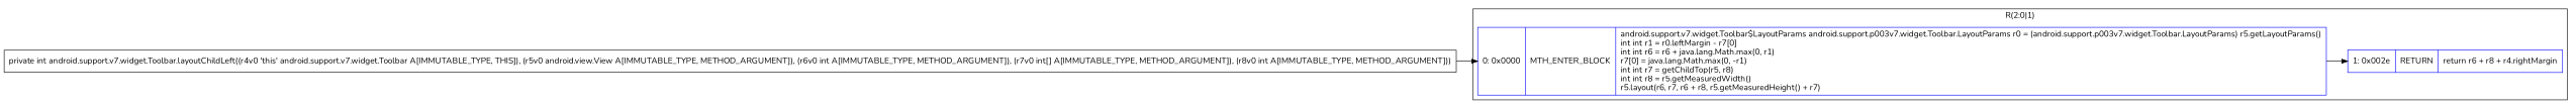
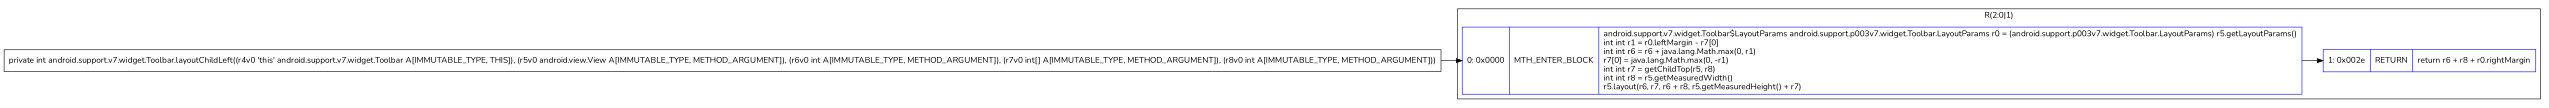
  digraph {
    rankdir=LR
    fontname=Nunito
    node [color=blue shape=record fontname=Nunito]
    edge [fontname=Nunito]
    n1 [label="{0\:\ 0x0000|MTH_ENTER_BLOCK\l|android.support.v7.widget.Toolbar$LayoutParams android.support.p003v7.widget.Toolbar.LayoutParams r0 = (android.support.p003v7.widget.Toolbar.LayoutParams) r5.getLayoutParams()\lint int r1 = r0.leftMargin \- r7[0]\lint int r6 = r6 + java.lang.Math.max(0, r1)\lr7[0] = java.lang.Math.max(0, \-r1)\lint int r7 = getChildTop(r5, r8)\lint int r8 = r5.getMeasuredWidth()\lr5.layout(r6, r7, r6 + r8, r5.getMeasuredHeight() + r7)\l}"]
-   n2 [label="{1\:\ 0x002e|RETURN\l|return r6 + r8 + r4.rightMargin\l}"]
+   n2 [label="{1\:\ 0x002e|RETURN\l|return r6 + r8 + r0.rightMargin\l}"]
    n3 [label="{private int android.support.v7.widget.Toolbar.layoutChildLeft((r4v0 'this' android.support.v7.widget.Toolbar A[IMMUTABLE_TYPE, THIS]), (r5v0 android.view.View A[IMMUTABLE_TYPE, METHOD_ARGUMENT]), (r6v0 int A[IMMUTABLE_TYPE, METHOD_ARGUMENT]), (r7v0 int[] A[IMMUTABLE_TYPE, METHOD_ARGUMENT]), (r8v0 int A[IMMUTABLE_TYPE, METHOD_ARGUMENT])) }" color=""]
    subgraph cluster_1 {
      label="R(2:0|1)"
      n1
      n2
    }
    n1 -> n2
    n3 -> n1
  }
